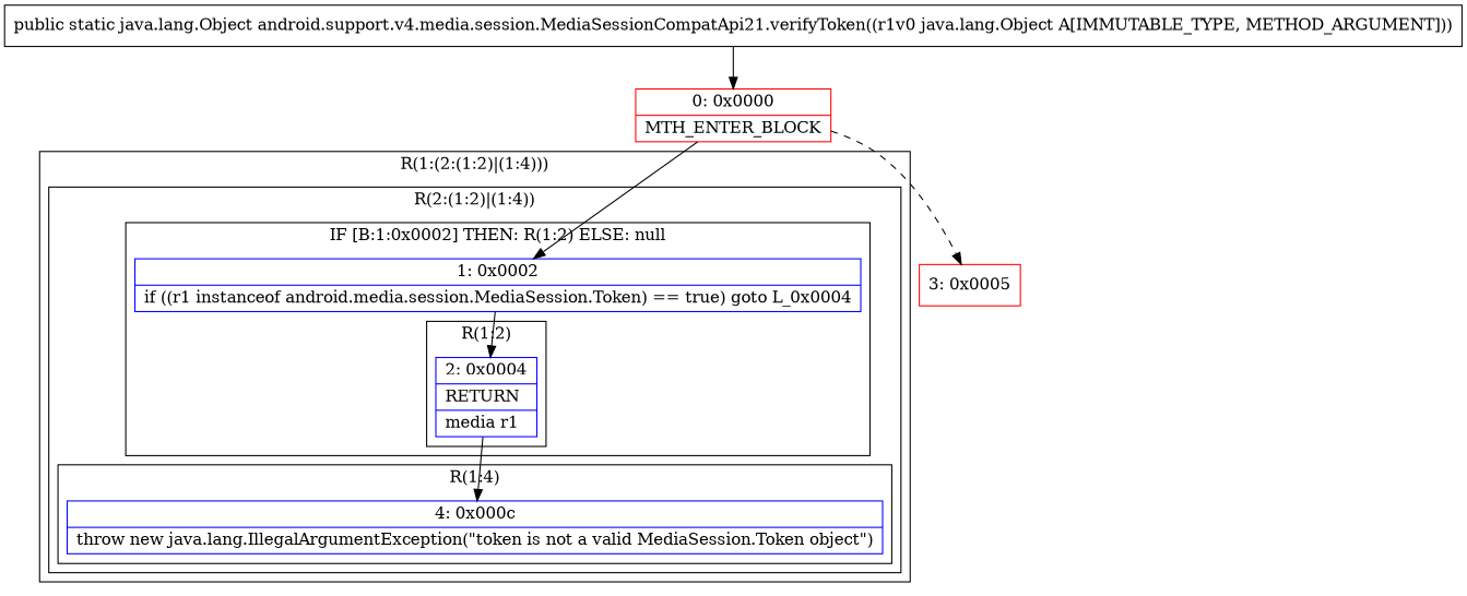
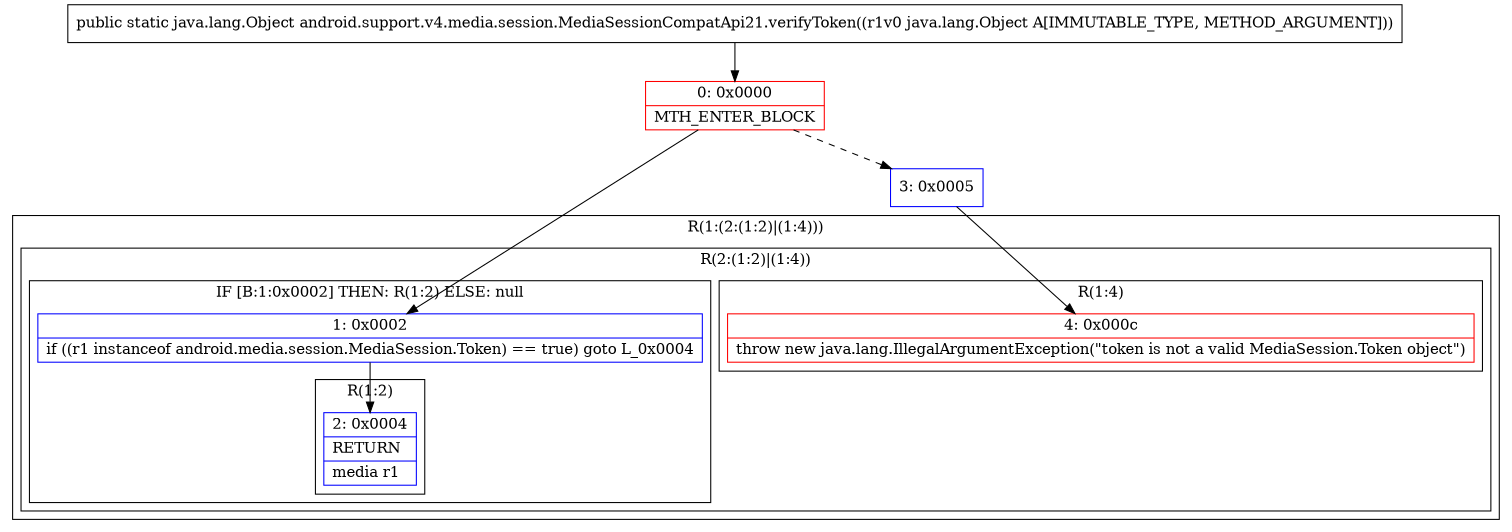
  digraph {
    node [color=blue shape=record]
    n1 [label="{2\:\ 0x0004|RETURN\l|media r1\l}"]
    n2 [label="{1\:\ 0x0002|if ((r1 instanceof android.media.session.MediaSession.Token) == true) goto L_0x0004\l}"]
-   n3 [label="{4\:\ 0x000c|throw new java.lang.IllegalArgumentException(\"token is not a valid MediaSession.Token object\")\l}"]
-   n4 [color=red label="{3\:\ 0x0005}"]
+   n3 [color=red label="{4\:\ 0x000c|throw new java.lang.IllegalArgumentException(\"token is not a valid MediaSession.Token object\")\l}"]
+   n4 [label="{3\:\ 0x0005}"]
    n5 [color=red label="{0\:\ 0x0000|MTH_ENTER_BLOCK\l}"]
    n6 [label="{public static java.lang.Object android.support.v4.media.session.MediaSessionCompatApi21.verifyToken((r1v0 java.lang.Object A[IMMUTABLE_TYPE, METHOD_ARGUMENT])) }" color=""]
    subgraph cluster_1 {
      label="R(1:(2:(1:2)|(1:4)))"
      subgraph cluster_2 {
        label="R(2:(1:2)|(1:4))"
        subgraph cluster_3 {
          label="IF [B:1:0x0002] THEN: R(1:2) ELSE: null"
          n2
          subgraph cluster_4 {
            label="R(1:2)"
            n1
          }
        }
        subgraph cluster_5 {
          label="R(1:4)"
          n3
        }
      }
    }
    n2 -> n1
-   n1 -> n3
+   n4 -> n3
    n5 -> n2
    n5 -> n4 [style=dashed]
    n6 -> n5
  }
